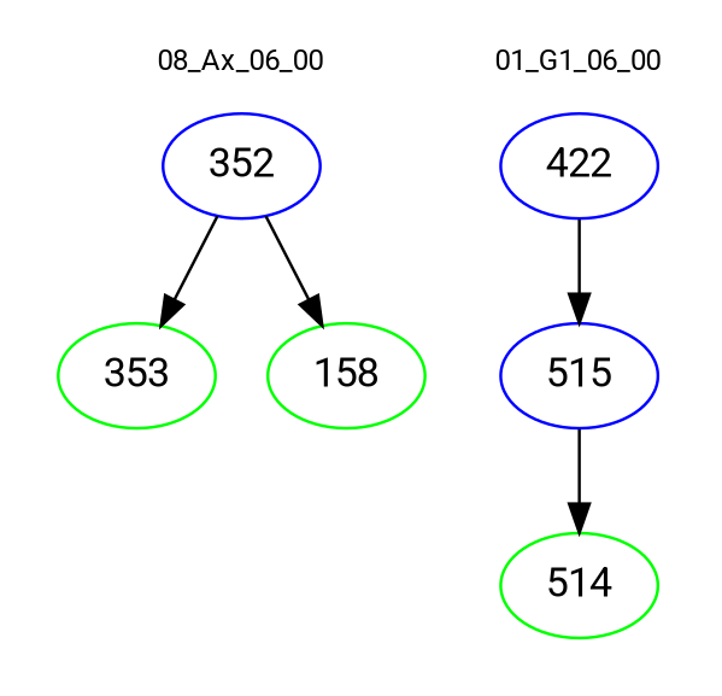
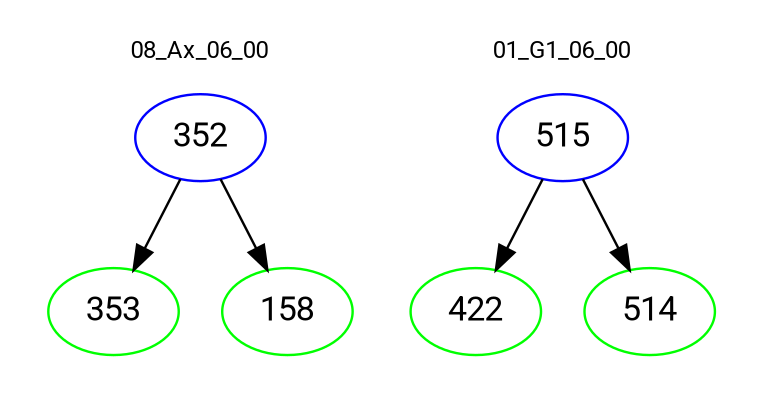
  digraph {
    fontname=Roboto
    node [color=green fontname=Roboto]
    edge [color=black fontname=Roboto]
    n1 [color=blue label=352]
    n2 [label=353]
    n3 [label=158]
    n4 [color=blue label=515]
-   n5 [color=blue label=422]
+   n5 [label=422]
    n6 [label=514]
    subgraph cluster_1 {
      color=white
      fontsize=10
      label="08_Ax_06_00"
      n1
      n2
      n3
    }
    subgraph cluster_2 {
      color=white
      fontsize=10
      label="01_G1_06_00"
      n4
      n5
      n6
    }
    n1 -> n2
    n1 -> n3
-   n5 -> n4
+   n4 -> n5
    n4 -> n6
  }
